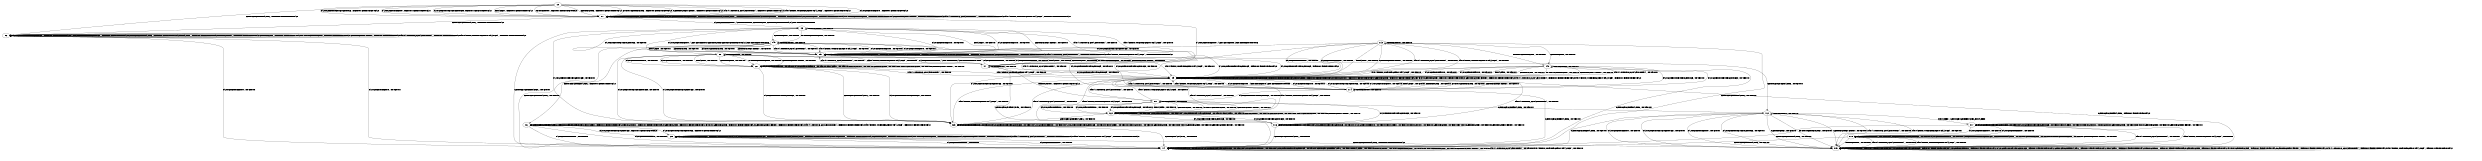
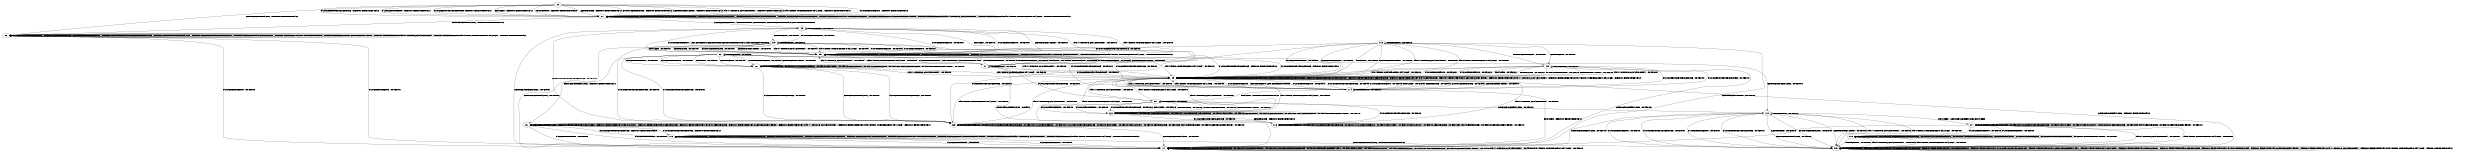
  digraph {
    n1 [label=s0]
    n2 [label=s1]
    n3 [label=s2]
    n4 [label=s3]
    n5 [label=s7]
    n6 [label=s4]
    n7 [label=s5]
    n8 [label=s8]
-   n9 [label=s49]
+   n9 [label=s19]
    n10 [label=s23]
    n11 [label=s9]
    n12 [label=s11]
    n13 [label=s12]
    n14 [label=s21]
    n15 [label=s6]
    n16 [label=s14]
-   n17 [label=s20]
+   n17 [label=s10]
    n18 [label=s15]
    n19 [label=s16]
    n20 [label=s22]
    n21 [label=s17]
    n22 [label=s13]
    n23 [label=s40]
    n24 [label=s18]
    n1 -> n2 [label="RSA_CLIENT_HELLO / HELLO_VERIFY_REQUEST"]
    n1 -> n2 [label="RSA_CLIENT_KEY_EXCHANGE / HELLO_VERIFY_REQUEST"]
    n1 -> n2 [label="PSK_CLIENT_HELLO / HELLO_VERIFY_REQUEST"]
    n1 -> n2 [label="PSK_CLIENT_KEY_EXCHANGE / HELLO_VERIFY_REQUEST"]
    n1 -> n2 [label="FINISHED / HELLO_VERIFY_REQUEST"]
    n1 -> n2 [label="APPLICATION / HELLO_VERIFY_REQUEST"]
    n1 -> n2 [label="CERTIFICATE / HELLO_VERIFY_REQUEST"]
    n1 -> n2 [label="EMPTY_CERTIFICATE / HELLO_VERIFY_REQUEST"]
    n1 -> n2 [label="CERTIFICATE_VERIFY / HELLO_VERIFY_REQUEST"]
    n1 -> n2 [label="Alert(WARNING,CLOSE_NOTIFY) / HELLO_VERIFY_REQUEST"]
    n1 -> n2 [label="Alert(FATAL,UNEXPECTED_MESSAGE) / HELLO_VERIFY_REQUEST"]
    n1 -> n3 [label="CHANGE_CIPHER_SPEC / HELLO_VERIFY_REQUEST"]
    n2 -> n2 [label="RSA_CLIENT_KEY_EXCHANGE / HELLO_VERIFY_REQUEST"]
    n2 -> n2 [label="PSK_CLIENT_KEY_EXCHANGE / HELLO_VERIFY_REQUEST"]
    n2 -> n2 [label="FINISHED / HELLO_VERIFY_REQUEST"]
    n2 -> n2 [label="APPLICATION / HELLO_VERIFY_REQUEST"]
    n2 -> n2 [label="CERTIFICATE / HELLO_VERIFY_REQUEST"]
    n2 -> n2 [label="EMPTY_CERTIFICATE / HELLO_VERIFY_REQUEST"]
    n2 -> n2 [label="CERTIFICATE_VERIFY / HELLO_VERIFY_REQUEST"]
    n2 -> n2 [label="Alert(WARNING,CLOSE_NOTIFY) / HELLO_VERIFY_REQUEST"]
    n2 -> n2 [label="Alert(FATAL,UNEXPECTED_MESSAGE) / HELLO_VERIFY_REQUEST"]
    n2 -> n3 [label="CHANGE_CIPHER_SPEC / HELLO_VERIFY_REQUEST"]
    n2 -> n4 [label="RSA_CLIENT_HELLO / SERVER_HELLO,CERTIFICATE,CERTIFICATE_REQUEST,SERVER_HELLO_DONE"]
-   n2 -> n5 [label="PSK_CLIENT_HELLO / SERVER_HELLO,SERVER_HELLO_DONE"]
    n3 -> n3 [label="RSA_CLIENT_KEY_EXCHANGE / HELLO_VERIFY_REQUEST"]
    n3 -> n3 [label="PSK_CLIENT_KEY_EXCHANGE / HELLO_VERIFY_REQUEST"]
    n3 -> n3 [label="CHANGE_CIPHER_SPEC / HELLO_VERIFY_REQUEST"]
    n3 -> n3 [label="FINISHED / HELLO_VERIFY_REQUEST"]
    n3 -> n3 [label="APPLICATION / HELLO_VERIFY_REQUEST"]
    n3 -> n3 [label="CERTIFICATE / HELLO_VERIFY_REQUEST"]
    n3 -> n3 [label="EMPTY_CERTIFICATE / HELLO_VERIFY_REQUEST"]
    n3 -> n3 [label="CERTIFICATE_VERIFY / HELLO_VERIFY_REQUEST"]
    n3 -> n3 [label="Alert(WARNING,CLOSE_NOTIFY) / HELLO_VERIFY_REQUEST"]
    n3 -> n3 [label="Alert(FATAL,UNEXPECTED_MESSAGE) / HELLO_VERIFY_REQUEST"]
    n3 -> n6 [label="RSA_CLIENT_HELLO / TIMEOUT"]
    n3 -> n6 [label="PSK_CLIENT_HELLO / TIMEOUT"]
    n4 -> n4 [label="APPLICATION / TIMEOUT"]
    n4 -> n6 [label="CHANGE_CIPHER_SPEC / TIMEOUT"]
    n4 -> n7 [label="RSA_CLIENT_HELLO / TIMEOUT"]
    n4 -> n7 [label="PSK_CLIENT_HELLO / TIMEOUT"]
    n4 -> n7 [label="FINISHED / TIMEOUT"]
    n4 -> n7 [label="CERTIFICATE_VERIFY / TIMEOUT"]
    n4 -> n7 [label="Alert(WARNING,CLOSE_NOTIFY) / TIMEOUT"]
    n4 -> n7 [label="Alert(FATAL,UNEXPECTED_MESSAGE) / TIMEOUT"]
-   n4 -> n8 [label="RSA_CLIENT_KEY_EXCHANGE / TIMEOUT"]
    n4 -> n9 [label="CERTIFICATE / TIMEOUT"]
    n4 -> n9 [label="EMPTY_CERTIFICATE / TIMEOUT"]
-   n4 -> n10 [label="PSK_CLIENT_KEY_EXCHANGE / TIMEOUT"]
+   n4 -> n10 [label="CLIENT_CLIENT_KEY_EXCHANGE / TIMEOUT"]
    n5 -> n5 [label="APPLICATION / TIMEOUT"]
-   n5 -> n6 [label="CHANGE_CIPHER_SPEC / TIMEOUT"]
+   n5 -> n6 [label="CHANGE_CIPHER_SPEC / CLIENT"]
    n5 -> n7 [label="RSA_CLIENT_HELLO / TIMEOUT"]
    n5 -> n7 [label="PSK_CLIENT_HELLO / TIMEOUT"]
    n5 -> n7 [label="FINISHED / TIMEOUT"]
    n5 -> n7 [label="CERTIFICATE / TIMEOUT"]
    n5 -> n7 [label="EMPTY_CERTIFICATE / TIMEOUT"]
    n5 -> n7 [label="CERTIFICATE_VERIFY / TIMEOUT"]
    n5 -> n7 [label="Alert(WARNING,CLOSE_NOTIFY) / TIMEOUT"]
    n5 -> n7 [label="Alert(FATAL,UNEXPECTED_MESSAGE) / TIMEOUT"]
    n5 -> n11 [label="RSA_CLIENT_KEY_EXCHANGE / TIMEOUT"]
-   n5 -> n12 [label="APPLICATION / HELLO_VERIFY_REQUEST"]
+   n5 -> n12 [label="PSK_CLIENT_KEY_EXCHANGE / TIMEOUT"]
    n6 -> n6 [label="RSA_CLIENT_HELLO / TIMEOUT"]
    n6 -> n6 [label="RSA_CLIENT_KEY_EXCHANGE / TIMEOUT"]
    n6 -> n6 [label="PSK_CLIENT_HELLO / TIMEOUT"]
    n6 -> n6 [label="PSK_CLIENT_KEY_EXCHANGE / TIMEOUT"]
    n6 -> n6 [label="CHANGE_CIPHER_SPEC / TIMEOUT"]
    n6 -> n6 [label="FINISHED / TIMEOUT"]
    n6 -> n6 [label="APPLICATION / TIMEOUT"]
    n6 -> n6 [label="CERTIFICATE / TIMEOUT"]
    n6 -> n6 [label="EMPTY_CERTIFICATE / TIMEOUT"]
    n6 -> n6 [label="CERTIFICATE_VERIFY / TIMEOUT"]
    n6 -> n6 [label="Alert(WARNING,CLOSE_NOTIFY) / TIMEOUT"]
    n6 -> n6 [label="Alert(FATAL,UNEXPECTED_MESSAGE) / TIMEOUT"]
    n7 -> n4 [label="RSA_CLIENT_HELLO / SERVER_HELLO,CERTIFICATE,CERTIFICATE_REQUEST,SERVER_HELLO_DONE"]
    n7 -> n5 [label="PSK_CLIENT_HELLO / SERVER_HELLO,SERVER_HELLO_DONE"]
    n7 -> n7 [label="FINISHED / HELLO_VERIFY_REQUEST"]
    n7 -> n7 [label="APPLICATION / HELLO_VERIFY_REQUEST"]
    n7 -> n7 [label="CERTIFICATE / HELLO_VERIFY_REQUEST"]
    n7 -> n7 [label="EMPTY_CERTIFICATE / HELLO_VERIFY_REQUEST"]
    n7 -> n7 [label="CERTIFICATE_VERIFY / HELLO_VERIFY_REQUEST"]
    n7 -> n7 [label="Alert(WARNING,CLOSE_NOTIFY) / HELLO_VERIFY_REQUEST"]
    n7 -> n7 [label="Alert(FATAL,UNEXPECTED_MESSAGE) / HELLO_VERIFY_REQUEST"]
    n7 -> n11 [label="RSA_CLIENT_KEY_EXCHANGE / HELLO_VERIFY_REQUEST"]
    n7 -> n11 [label="PSK_CLIENT_KEY_EXCHANGE / HELLO_VERIFY_REQUEST"]
    n8 -> n8 [label="APPLICATION / TIMEOUT"]
    n8 -> n10 [label="RSA_CLIENT_KEY_EXCHANGE / TIMEOUT"]
    n8 -> n10 [label="PSK_CLIENT_KEY_EXCHANGE / TIMEOUT"]
    n8 -> n11 [label="Alert(WARNING,CLOSE_NOTIFY) / TIMEOUT"]
    n8 -> n11 [label="Alert(FATAL,UNEXPECTED_MESSAGE) / TIMEOUT"]
    n8 -> n13 [label="CHANGE_CIPHER_SPEC / TIMEOUT"]
    n8 -> n14 [label="RSA_CLIENT_HELLO / TIMEOUT"]
    n8 -> n14 [label="PSK_CLIENT_HELLO / TIMEOUT"]
    n8 -> n14 [label="FINISHED / TIMEOUT"]
    n8 -> n14 [label="CERTIFICATE / TIMEOUT"]
    n8 -> n14 [label="EMPTY_CERTIFICATE / TIMEOUT"]
    n8 -> n14 [label="CERTIFICATE_VERIFY / TIMEOUT"]
    n9 -> n6 [label="CHANGE_CIPHER_SPEC / TIMEOUT"]
    n9 -> n7 [label="RSA_CLIENT_HELLO / TIMEOUT"]
    n9 -> n7 [label="PSK_CLIENT_HELLO / TIMEOUT"]
    n9 -> n7 [label="FINISHED / TIMEOUT"]
    n9 -> n7 [label="CERTIFICATE / TIMEOUT"]
    n9 -> n7 [label="EMPTY_CERTIFICATE / TIMEOUT"]
    n9 -> n7 [label="CERTIFICATE_VERIFY / TIMEOUT"]
    n9 -> n7 [label="Alert(WARNING,CLOSE_NOTIFY) / TIMEOUT"]
    n9 -> n7 [label="Alert(FATAL,UNEXPECTED_MESSAGE) / TIMEOUT"]
    n9 -> n9 [label="APPLICATION / TIMEOUT"]
    n9 -> n15 [label="CHANGE_CIPHER_SPEC / HELLO_VERIFY_REQUEST"]
    n9 -> n16 [label="RSA_CLIENT_KEY_EXCHANGE / TIMEOUT"]
    n9 -> n16 [label="PSK_CLIENT_KEY_EXCHANGE / TIMEOUT"]
-   n10 -> n6 [label="CHANGE_PSK_SPEC / TIMEOUT"]
+   n10 -> n6 [label="CHANGE_CIPHER_SPEC / TIMEOUT"]
    n10 -> n10 [label="RSA_CLIENT_HELLO / TIMEOUT"]
    n10 -> n10 [label="RSA_CLIENT_KEY_EXCHANGE / TIMEOUT"]
    n10 -> n10 [label="PSK_CLIENT_HELLO / TIMEOUT"]
    n10 -> n10 [label="PSK_CLIENT_KEY_EXCHANGE / TIMEOUT"]
    n10 -> n10 [label="FINISHED / TIMEOUT"]
    n10 -> n10 [label="APPLICATION / TIMEOUT"]
    n10 -> n10 [label="CERTIFICATE / TIMEOUT"]
    n10 -> n10 [label="EMPTY_CERTIFICATE / TIMEOUT"]
    n10 -> n10 [label="CERTIFICATE_VERIFY / TIMEOUT"]
    n10 -> n11 [label="Alert(WARNING,CLOSE_NOTIFY) / TIMEOUT"]
    n10 -> n11 [label="Alert(FATAL,UNEXPECTED_MESSAGE) / TIMEOUT"]
    n11 -> n11 [label="RSA_CLIENT_KEY_EXCHANGE / HELLO_VERIFY_REQUEST"]
    n11 -> n11 [label="PSK_CLIENT_KEY_EXCHANGE / HELLO_VERIFY_REQUEST"]
    n11 -> n11 [label="FINISHED / HELLO_VERIFY_REQUEST"]
    n11 -> n11 [label="APPLICATION / HELLO_VERIFY_REQUEST"]
    n11 -> n11 [label="CERTIFICATE / HELLO_VERIFY_REQUEST"]
    n11 -> n11 [label="EMPTY_CERTIFICATE / HELLO_VERIFY_REQUEST"]
    n11 -> n11 [label="CERTIFICATE_VERIFY / HELLO_VERIFY_REQUEST"]
    n11 -> n11 [label="Alert(WARNING,CLOSE_NOTIFY) / HELLO_VERIFY_REQUEST"]
    n11 -> n11 [label="Alert(FATAL,UNEXPECTED_MESSAGE) / HELLO_VERIFY_REQUEST"]
    n11 -> n16 [label="PSK_CLIENT_HELLO / SERVER_HELLO,SERVER_HELLO_DONE"]
    n11 -> n18 [label="CHANGE_CIPHER_SPEC / HELLO_VERIFY_REQUEST"]
    n12 -> n11 [label="Alert(WARNING,CLOSE_NOTIFY) / TIMEOUT"]
    n12 -> n11 [label="Alert(FATAL,UNEXPECTED_MESSAGE) / TIMEOUT"]
    n12 -> n12 [label="APPLICATION / TIMEOUT"]
    n12 -> n13 [label="CHANGE_CIPHER_SPEC / TIMEOUT"]
-   n12 -> n19 [label="RSA_FATAL_KEY_EXCHANGE / TIMEOUT"]
+   n12 -> n19 [label="RSA_CLIENT_KEY_EXCHANGE / TIMEOUT"]
    n12 -> n20 [label="RSA_CLIENT_HELLO / TIMEOUT"]
    n12 -> n20 [label="PSK_CLIENT_HELLO / TIMEOUT"]
    n12 -> n20 [label="PSK_CLIENT_KEY_EXCHANGE / TIMEOUT"]
    n12 -> n20 [label="FINISHED / TIMEOUT"]
    n12 -> n20 [label="CERTIFICATE / TIMEOUT"]
    n12 -> n20 [label="EMPTY_CERTIFICATE / TIMEOUT"]
    n12 -> n20 [label="CERTIFICATE_VERIFY / TIMEOUT"]
    n13 -> n6 [label="CHANGE_CIPHER_SPEC / TIMEOUT"]
    n13 -> n13 [label="APPLICATION / TIMEOUT"]
    n13 -> n18 [label="RSA_CLIENT_HELLO / TIMEOUT"]
    n13 -> n18 [label="RSA_CLIENT_KEY_EXCHANGE / TIMEOUT"]
    n13 -> n18 [label="PSK_CLIENT_HELLO / TIMEOUT"]
    n13 -> n18 [label="PSK_CLIENT_KEY_EXCHANGE / TIMEOUT"]
    n13 -> n18 [label="CERTIFICATE / TIMEOUT"]
    n13 -> n18 [label="EMPTY_CERTIFICATE / TIMEOUT"]
    n13 -> n18 [label="CERTIFICATE_VERIFY / TIMEOUT"]
    n13 -> n18 [label="Alert(WARNING,CLOSE_NOTIFY) / TIMEOUT"]
    n13 -> n18 [label="Alert(FATAL,UNEXPECTED_MESSAGE) / TIMEOUT"]
    n13 -> n21 [label="FINISHED / CHANGE_CIPHER_SPEC,FINISHED"]
    n14 -> n10 [label="RSA_CLIENT_KEY_EXCHANGE / TIMEOUT"]
    n14 -> n10 [label="PSK_CLIENT_KEY_EXCHANGE / TIMEOUT"]
    n14 -> n10 [label="CHANGE_CIPHER_SPEC / TIMEOUT"]
    n14 -> n11 [label="Alert(WARNING,CLOSE_NOTIFY) / TIMEOUT"]
    n14 -> n11 [label="Alert(FATAL,UNEXPECTED_MESSAGE) / TIMEOUT"]
    n14 -> n14 [label="RSA_CLIENT_HELLO / TIMEOUT"]
    n14 -> n14 [label="PSK_CLIENT_HELLO / TIMEOUT"]
    n14 -> n14 [label="FINISHED / TIMEOUT"]
    n14 -> n14 [label="APPLICATION / TIMEOUT"]
    n14 -> n14 [label="CERTIFICATE / TIMEOUT"]
    n14 -> n14 [label="EMPTY_CERTIFICATE / TIMEOUT"]
    n14 -> n14 [label="CERTIFICATE_VERIFY / TIMEOUT"]
    n15 -> n6 [label="RSA_CLIENT_HELLO / TIMEOUT"]
    n15 -> n6 [label="PSK_CLIENT_HELLO / TIMEOUT"]
    n15 -> n15 [label="CHANGE_CIPHER_SPEC / HELLO_VERIFY_REQUEST"]
    n15 -> n15 [label="FINISHED / HELLO_VERIFY_REQUEST"]
    n15 -> n15 [label="APPLICATION / HELLO_VERIFY_REQUEST"]
    n15 -> n15 [label="CERTIFICATE / HELLO_VERIFY_REQUEST"]
    n15 -> n15 [label="EMPTY_CERTIFICATE / HELLO_VERIFY_REQUEST"]
    n15 -> n15 [label="CERTIFICATE_VERIFY / HELLO_VERIFY_REQUEST"]
    n15 -> n15 [label="Alert(WARNING,CLOSE_NOTIFY) / HELLO_VERIFY_REQUEST"]
    n15 -> n15 [label="Alert(FATAL,UNEXPECTED_MESSAGE) / HELLO_VERIFY_REQUEST"]
    n15 -> n17 [label="RSA_CLIENT_KEY_EXCHANGE / HELLO_VERIFY_REQUEST"]
    n15 -> n17 [label="PSK_CLIENT_KEY_EXCHANGE / HELLO_VERIFY_REQUEST"]
-   n16 -> n6 [label="CHANGE_CIPHER_SPEC / TIMEOUT"]
+   n16 -> n6 [label="FINISHED / HELLO_VERIFY_REQUEST"]
    n16 -> n11 [label="RSA_CLIENT_HELLO / TIMEOUT"]
    n16 -> n11 [label="RSA_CLIENT_KEY_EXCHANGE / TIMEOUT"]
    n16 -> n11 [label="PSK_CLIENT_HELLO / TIMEOUT"]
    n16 -> n11 [label="FINISHED / TIMEOUT"]
    n16 -> n11 [label="CERTIFICATE / TIMEOUT"]
    n16 -> n11 [label="EMPTY_CERTIFICATE / TIMEOUT"]
    n16 -> n11 [label="CERTIFICATE_VERIFY / TIMEOUT"]
    n16 -> n11 [label="Alert(WARNING,CLOSE_NOTIFY) / TIMEOUT"]
    n16 -> n11 [label="Alert(FATAL,UNEXPECTED_MESSAGE) / TIMEOUT"]
-   n16 -> n12 [label="PSK_CLIENT_KEY_EXCHANGE / TIMEOUT"]
+   n16 -> n12 [label="FINISHED / HELLO_VERIFY_REQUEST"]
    n16 -> n16 [label="APPLICATION / TIMEOUT"]
    n17 -> n6 [label="RSA_CLIENT_HELLO / TIMEOUT"]
    n17 -> n6 [label="PSK_CLIENT_HELLO / TIMEOUT"]
    n17 -> n17 [label="RSA_CLIENT_KEY_EXCHANGE / HELLO_VERIFY_REQUEST"]
    n17 -> n17 [label="PSK_CLIENT_KEY_EXCHANGE / HELLO_VERIFY_REQUEST"]
    n17 -> n17 [label="FINISHED / HELLO_VERIFY_REQUEST"]
    n17 -> n17 [label="APPLICATION / HELLO_VERIFY_REQUEST"]
    n17 -> n17 [label="CERTIFICATE / HELLO_VERIFY_REQUEST"]
    n17 -> n17 [label="EMPTY_CERTIFICATE / HELLO_VERIFY_REQUEST"]
    n17 -> n17 [label="CERTIFICATE_VERIFY / HELLO_VERIFY_REQUEST"]
    n17 -> n17 [label="Alert(WARNING,CLOSE_NOTIFY) / HELLO_VERIFY_REQUEST"]
    n17 -> n17 [label="Alert(FATAL,UNEXPECTED_MESSAGE) / HELLO_VERIFY_REQUEST"]
    n17 -> n18 [label="CHANGE_CIPHER_SPEC / HELLO_VERIFY_REQUEST"]
    n18 -> n18 [label="RSA_CLIENT_HELLO / HELLO_VERIFY_REQUEST"]
    n18 -> n18 [label="RSA_CLIENT_KEY_EXCHANGE / HELLO_VERIFY_REQUEST"]
    n18 -> n18 [label="PSK_CLIENT_HELLO / HELLO_VERIFY_REQUEST"]
    n18 -> n18 [label="PSK_CLIENT_KEY_EXCHANGE / HELLO_VERIFY_REQUEST"]
    n18 -> n18 [label="CHANGE_CIPHER_SPEC / HELLO_VERIFY_REQUEST"]
    n18 -> n18 [label="FINISHED / HELLO_VERIFY_REQUEST"]
    n18 -> n18 [label="APPLICATION / HELLO_VERIFY_REQUEST"]
    n18 -> n18 [label="CERTIFICATE / HELLO_VERIFY_REQUEST"]
    n18 -> n18 [label="EMPTY_CERTIFICATE / HELLO_VERIFY_REQUEST"]
    n18 -> n18 [label="CERTIFICATE_VERIFY / HELLO_VERIFY_REQUEST"]
    n18 -> n18 [label="Alert(WARNING,CLOSE_NOTIFY) / HELLO_VERIFY_REQUEST"]
    n18 -> n18 [label="Alert(FATAL,UNEXPECTED_MESSAGE) / HELLO_VERIFY_REQUEST"]
-   n19 -> n6 [label="CHANGE_CIPHER_SPEC / TIMEOUT"]
    n19 -> n11 [label="Alert(WARNING,CLOSE_NOTIFY) / TIMEOUT"]
    n19 -> n11 [label="Alert(FATAL,UNEXPECTED_MESSAGE) / TIMEOUT"]
    n19 -> n19 [label="RSA_CLIENT_HELLO / TIMEOUT"]
    n19 -> n19 [label="RSA_CLIENT_KEY_EXCHANGE / TIMEOUT"]
    n19 -> n19 [label="PSK_CLIENT_HELLO / TIMEOUT"]
    n19 -> n19 [label="FINISHED / TIMEOUT"]
    n19 -> n19 [label="APPLICATION / TIMEOUT"]
    n19 -> n19 [label="CERTIFICATE / TIMEOUT"]
    n19 -> n19 [label="EMPTY_CERTIFICATE / TIMEOUT"]
    n19 -> n19 [label="CERTIFICATE_VERIFY / TIMEOUT"]
-   n19 -> n20 [label="PSK_CLIENT_KEY_EXCHANGE / TIMEOUT"]
-   n20 -> n10 [label="CHANGE_CIPHER_SPEC / TIMEOUT"]
+   n19 -> n20 [label="CERTIFICATE / HELLO_VERIFY_REQUEST"]
    n20 -> n11 [label="Alert(WARNING,CLOSE_NOTIFY) / TIMEOUT"]
    n20 -> n11 [label="Alert(FATAL,UNEXPECTED_MESSAGE) / TIMEOUT"]
    n20 -> n19 [label="RSA_CLIENT_KEY_EXCHANGE / TIMEOUT"]
    n20 -> n20 [label="RSA_CLIENT_HELLO / TIMEOUT"]
    n20 -> n20 [label="PSK_CLIENT_HELLO / TIMEOUT"]
    n20 -> n20 [label="PSK_CLIENT_KEY_EXCHANGE / TIMEOUT"]
    n20 -> n20 [label="FINISHED / TIMEOUT"]
    n20 -> n20 [label="APPLICATION / TIMEOUT"]
    n20 -> n20 [label="CERTIFICATE / TIMEOUT"]
    n20 -> n20 [label="EMPTY_CERTIFICATE / TIMEOUT"]
    n20 -> n20 [label="CERTIFICATE_VERIFY / TIMEOUT"]
    n21 -> n6 [label="CHANGE_CIPHER_SPEC / TIMEOUT"]
    n21 -> n18 [label="Alert(WARNING,CLOSE_NOTIFY) / TIMEOUT"]
    n21 -> n18 [label="Alert(FATAL,UNEXPECTED_MESSAGE) / TIMEOUT"]
    n21 -> n21 [label="RSA_CLIENT_KEY_EXCHANGE / TIMEOUT"]
    n21 -> n21 [label="PSK_CLIENT_KEY_EXCHANGE / TIMEOUT"]
    n21 -> n21 [label="FINISHED / TIMEOUT"]
    n21 -> n21 [label="APPLICATION / APPLICATION"]
    n21 -> n21 [label="CERTIFICATE / TIMEOUT"]
    n21 -> n21 [label="EMPTY_CERTIFICATE / TIMEOUT"]
    n21 -> n21 [label="CERTIFICATE_VERIFY / TIMEOUT"]
    n21 -> n24 [label="RSA_CLIENT_HELLO / TIMEOUT"]
    n21 -> n24 [label="PSK_CLIENT_HELLO / TIMEOUT"]
-   n22 -> n6 [label="CHANGE_CIPHER_SPEC / TIMEOUT"]
-   n22 -> n8 [label="RSA_CLIENT_KEY_EXCHANGE / TIMEOUT"]
-   n22 -> n10 [label="PSK_CLIENT_KEY_EXCHANGE / TIMEOUT"]
+   n22 -> n6 [label="CERTIFICATE_VERIFY / TIMEOUT"]
+   n22 -> n8 [label="EMPTY_CLIENT_KEY_EXCHANGE / TIMEOUT"]
+   n22 -> n10 [label="PSK_FATAL_KEY_EXCHANGE / TIMEOUT"]
    n22 -> n11 [label="RSA_CLIENT_HELLO / TIMEOUT"]
    n22 -> n11 [label="PSK_CLIENT_HELLO / TIMEOUT"]
    n22 -> n11 [label="FINISHED / TIMEOUT"]
    n22 -> n11 [label="CERTIFICATE_VERIFY / TIMEOUT"]
    n22 -> n11 [label="Alert(WARNING,CLOSE_NOTIFY) / TIMEOUT"]
    n22 -> n11 [label="Alert(FATAL,UNEXPECTED_MESSAGE) / TIMEOUT"]
    n22 -> n22 [label="APPLICATION / TIMEOUT"]
    n22 -> n23 [label="CERTIFICATE / TIMEOUT"]
    n22 -> n23 [label="EMPTY_CERTIFICATE / TIMEOUT"]
    n23 -> n6 [label="CHANGE_CIPHER_SPEC / TIMEOUT"]
    n23 -> n11 [label="RSA_CLIENT_HELLO / TIMEOUT"]
    n23 -> n11 [label="PSK_CLIENT_HELLO / TIMEOUT"]
    n23 -> n11 [label="FINISHED / TIMEOUT"]
    n23 -> n11 [label="CERTIFICATE / TIMEOUT"]
    n23 -> n11 [label="EMPTY_CERTIFICATE / TIMEOUT"]
    n23 -> n11 [label="CERTIFICATE_VERIFY / TIMEOUT"]
    n23 -> n11 [label="Alert(WARNING,CLOSE_NOTIFY) / TIMEOUT"]
    n23 -> n11 [label="Alert(FATAL,UNEXPECTED_MESSAGE) / TIMEOUT"]
    n23 -> n16 [label="RSA_CLIENT_KEY_EXCHANGE / TIMEOUT"]
    n23 -> n16 [label="PSK_CLIENT_KEY_EXCHANGE / TIMEOUT"]
    n23 -> n23 [label="APPLICATION / TIMEOUT"]
-   n24 -> n6 [label="CHANGE_CIPHER_SPEC / TIMEOUT"]
    n24 -> n18 [label="APPLICATION / TIMEOUT"]
    n24 -> n18 [label="Alert(WARNING,CLOSE_NOTIFY) / TIMEOUT"]
    n24 -> n18 [label="Alert(FATAL,UNEXPECTED_MESSAGE) / TIMEOUT"]
    n24 -> n24 [label="RSA_CLIENT_HELLO / TIMEOUT"]
    n24 -> n24 [label="RSA_CLIENT_KEY_EXCHANGE / TIMEOUT"]
    n24 -> n24 [label="PSK_CLIENT_HELLO / TIMEOUT"]
    n24 -> n24 [label="PSK_CLIENT_KEY_EXCHANGE / TIMEOUT"]
    n24 -> n24 [label="FINISHED / TIMEOUT"]
    n24 -> n24 [label="CERTIFICATE / TIMEOUT"]
    n24 -> n24 [label="EMPTY_CERTIFICATE / TIMEOUT"]
    n24 -> n24 [label="CERTIFICATE_VERIFY / TIMEOUT"]
  }
